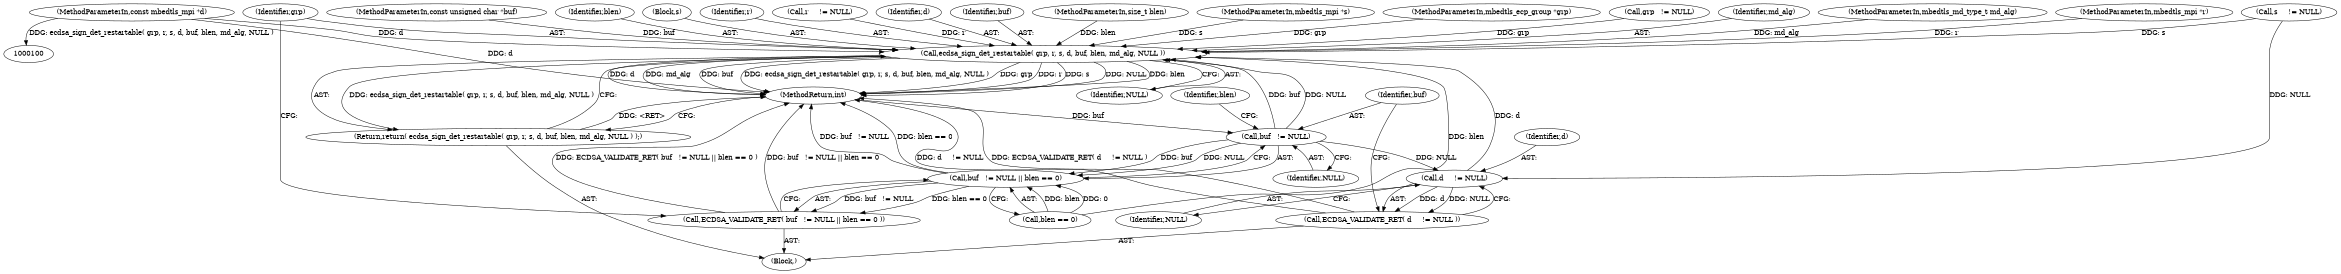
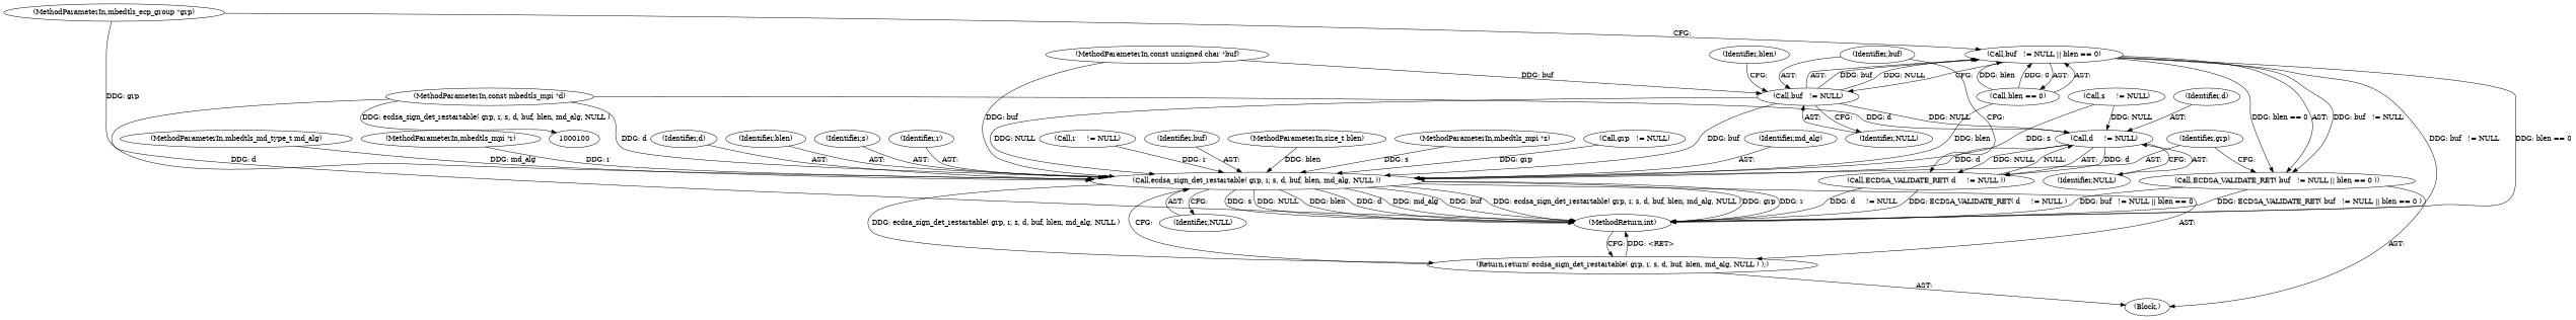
  digraph {
    n1 [label="(MethodParameterIn,const mbedtls_mpi *d)"]
    n2 [label="(Call,d     != NULL)"]
    n3 [label="(Call,ecdsa_sign_det_restartable( grp, r, s, d, buf, blen, md_alg, NULL ))"]
    n4 [label="(MethodReturn,int)"]
    1000100
    n6 [label="(Call,ECDSA_VALIDATE_RET( d     != NULL ))"]
    n7 [label="(Identifier,NULL)"]
    n8 [label="(Return,return( ecdsa_sign_det_restartable( grp, r, s, d, buf, blen, md_alg, NULL ) );)"]
    n9 [label="(Identifier,NULL)"]
    n10 [label="(Block,)"]
    n11 [label="(Call,buf   != NULL)"]
    n12 [label="(Call,buf   != NULL || blen == 0)"]
    n13 [label="(Identifier,NULL)"]
    n14 [label="(Call,ECDSA_VALIDATE_RET( buf   != NULL || blen == 0 ))"]
    n15 [label="(Call,blen == 0)"]
    n16 [label="(MethodParameterIn,const unsigned char *buf)"]
    n17 [label="(Identifier,d)"]
    n18 [label="(Identifier,blen)"]
    n19 [label="(Identifier,blen)"]
-   n20 [label="(Block,s)"]
+   n20 [label="(Identifier,s)"]
    n21 [label="(Identifier,r)"]
    n22 [label="(Call,r     != NULL)"]
    n23 [label="(Identifier,d)"]
    n24 [label="(Identifier,grp)"]
    n25 [label="(Identifier,buf)"]
    n26 [label="(Identifier,buf)"]
    n27 [label="(MethodParameterIn,size_t blen)"]
    n28 [label="(MethodParameterIn,mbedtls_mpi *s)"]
    n29 [label="(MethodParameterIn,mbedtls_ecp_group *grp)"]
    n30 [label="(Call,grp   != NULL)"]
    n31 [label="(Identifier,md_alg)"]
    n32 [label="(MethodParameterIn,mbedtls_md_type_t md_alg)"]
    n33 [label="(Call,s     != NULL)"]
    n34 [label="(MethodParameterIn,mbedtls_mpi *r)"]
+   n1 -> n2 [label="DDG: d"]
    n1 -> n3 [label="DDG: d"]
    n1 -> n4 [label="DDG: d"]
    n1 -> 1000100 [label="DDG: ecdsa_sign_det_restartable( grp, r, s, d, buf, blen, md_alg, NULL )"]
    n2 -> n3 [label="DDG: d"]
    n2 -> n6 [label="AST: "]
    n2 -> n6 [label="DDG: d"]
    n2 -> n6 [label="DDG: NULL"]
    n2 -> n7 [label="CFG: "]
    n3 -> n4 [label="DDG: NULL"]
    n3 -> n4 [label="DDG: blen"]
    n3 -> n4 [label="DDG: d"]
    n3 -> n4 [label="DDG: md_alg"]
    n3 -> n4 [label="DDG: buf"]
    n3 -> n4 [label="DDG: ecdsa_sign_det_restartable( grp, r, s, d, buf, blen, md_alg, NULL )"]
    n3 -> n4 [label="DDG: grp"]
    n3 -> n4 [label="DDG: r"]
    n3 -> n4 [label="DDG: s"]
    n3 -> n8 [label="AST: "]
    n3 -> n8 [label="DDG: ecdsa_sign_det_restartable( grp, r, s, d, buf, blen, md_alg, NULL )"]
    n3 -> n9 [label="CFG: "]
    n4 -> n8 [label="CFG: "]
-   n6 -> n2 [label="CFG: "]
+   n6 -> n2 [label="NULL: "]
    n6 -> n4 [label="DDG: ECDSA_VALIDATE_RET( d     != NULL )"]
    n6 -> n4 [label="DDG: d     != NULL"]
-   n6 -> n10 [label="AST: "]
    n7 -> n2 [label="AST: "]
    n8 -> n3 [label="CFG: "]
    n8 -> n4 [label="DDG: <RET>"]
    n8 -> n10 [label="AST: "]
    n9 -> n3 [label="AST: "]
    n11 -> n2 [label="DDG: NULL"]
    n11 -> n3 [label="DDG: buf"]
    n11 -> n3 [label="DDG: NULL"]
    n11 -> n12 [label="AST: "]
    n11 -> n12 [label="DDG: buf"]
    n11 -> n12 [label="DDG: NULL"]
    n11 -> n13 [label="CFG: "]
    n12 -> n4 [label="DDG: buf   != NULL"]
    n12 -> n4 [label="DDG: blen == 0"]
    n12 -> n11 [label="CFG: "]
    n12 -> n14 [label="AST: "]
    n12 -> n14 [label="DDG: buf   != NULL"]
    n12 -> n14 [label="DDG: blen == 0"]
-   n12 -> n15 [label="CFG: "]
+   n12 -> n15 [label="AST: "]
    n13 -> n11 [label="AST: "]
    n14 -> n4 [label="DDG: ECDSA_VALIDATE_RET( buf   != NULL || blen == 0 )"]
    n14 -> n4 [label="DDG: buf   != NULL || blen == 0"]
    n14 -> n10 [label="AST: "]
-   n14 -> n12 [label="CFG: "]
+   n29 -> n12 [label="CFG: "]
    n15 -> n3 [label="DDG: blen"]
    n15 -> n12 [label="AST: "]
    n15 -> n12 [label="DDG: blen"]
    n15 -> n12 [label="DDG: 0"]
    n16 -> n3 [label="DDG: buf"]
-   n4 -> n11 [label="DDG: buf"]
+   n16 -> n11 [label="DDG: buf"]
    n17 -> n2 [label="AST: "]
    n18 -> n11 [label="CFG: "]
    n19 -> n3 [label="AST: "]
    n20 -> n3 [label="AST: "]
    n21 -> n3 [label="AST: "]
    n22 -> n3 [label="DDG: r"]
    n23 -> n3 [label="AST: "]
    n24 -> n3 [label="AST: "]
    n24 -> n14 [label="CFG: "]
    n25 -> n6 [label="CFG: "]
    n25 -> n11 [label="AST: "]
    n26 -> n3 [label="AST: "]
    n27 -> n3 [label="DDG: blen"]
    n28 -> n3 [label="DDG: s"]
    n29 -> n3 [label="DDG: grp"]
    n30 -> n3 [label="DDG: grp"]
    n31 -> n3 [label="AST: "]
    n32 -> n3 [label="DDG: md_alg"]
    n33 -> n2 [label="DDG: NULL"]
    n33 -> n3 [label="DDG: s"]
    n34 -> n3 [label="DDG: r"]
  }
